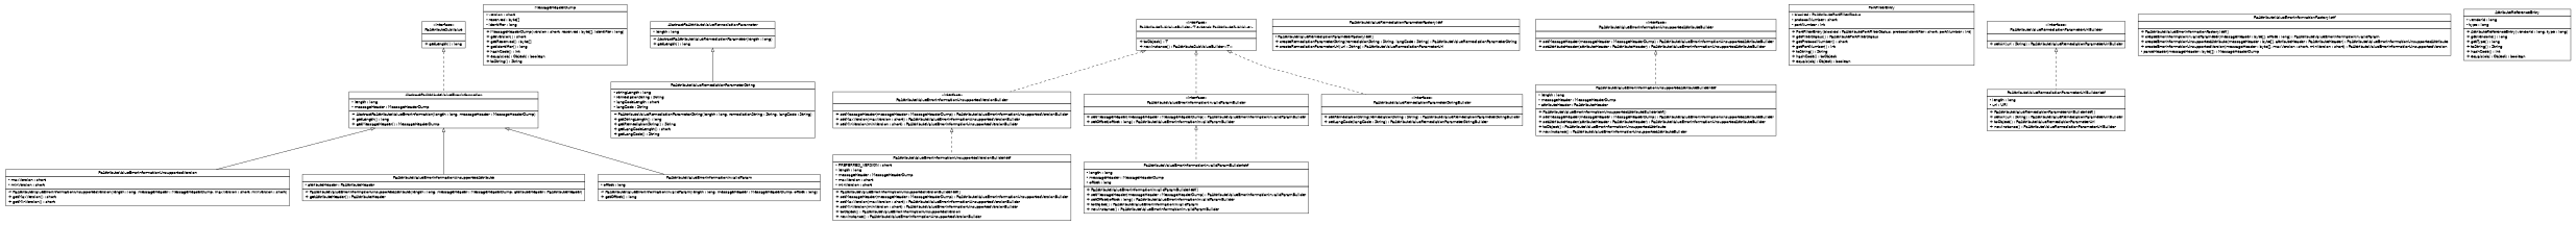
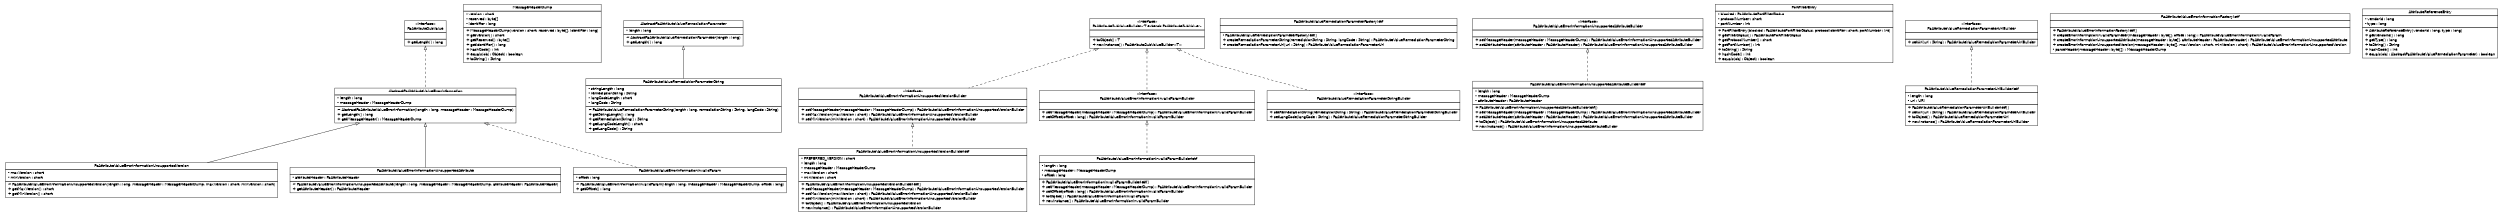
  digraph {
    nodesep=0.25
    ranksep=0.5
    node [fontcolor=black fontname=Helvetica fontsize=10.0 shape=plaintext]
    edge [arrowtail=empty dir=back fontname=Helvetica fontsize=10 headport=p labelfontname=Helvetica labelfontsize=10 tailport=p style=dashed]
    n1 [label=<<table title="org.ietf.nea.pa.attribute.util.AbstractPaAttributeValueErrorInformation" border="0" cellborder="1" cellspacing="0" cellpadding="2" port="p" href="./AbstractPaAttributeValueErrorInformation.html"> 		<tr><td><table border="0" cellspacing="0" cellpadding="1"> <tr><td align="center" balign="center"><font face="Helvetica-Oblique"> AbstractPaAttributeValueErrorInformation </font></td></tr> 		</table></td></tr> 		<tr><td><table border="0" cellspacing="0" cellpadding="1"> <tr><td align="left" balign="left"> - length : long </td></tr> <tr><td align="left" balign="left"> - messageHeader : MessageHeaderDump </td></tr> 		</table></td></tr> 		<tr><td><table border="0" cellspacing="0" cellpadding="1"> <tr><td align="left" balign="left"> ~ AbstractPaAttributeValueErrorInformation(length : long, messageHeader : MessageHeaderDump) </td></tr> <tr><td align="left" balign="left"> + getLength() : long </td></tr> <tr><td align="left" balign="left"> + getMessageHeader() : MessageHeaderDump </td></tr> 		</table></td></tr> 		</table>>]
    n2 [label=<<table title="org.ietf.nea.pa.attribute.util.PaAttributeValueErrorInformationUnsupportedVersion" border="0" cellborder="1" cellspacing="0" cellpadding="2" port="p" href="./PaAttributeValueErrorInformationUnsupportedVersion.html"> 		<tr><td><table border="0" cellspacing="0" cellpadding="1"> <tr><td align="center" balign="center"> PaAttributeValueErrorInformationUnsupportedVersion </td></tr> 		</table></td></tr> 		<tr><td><table border="0" cellspacing="0" cellpadding="1"> <tr><td align="left" balign="left"> - maxVersion : short </td></tr> <tr><td align="left" balign="left"> - minVersion : short </td></tr> 		</table></td></tr> 		<tr><td><table border="0" cellspacing="0" cellpadding="1"> <tr><td align="left" balign="left"> ~ PaAttributeValueErrorInformationUnsupportedVersion(length : long, messageHeader : MessageHeaderDump, maxVersion : short, minVersion : short) </td></tr> <tr><td align="left" balign="left"> + getMaxVersion() : short </td></tr> <tr><td align="left" balign="left"> + getMinVersion() : short </td></tr> 		</table></td></tr> 		</table>>]
    n3 [label=<<table title="org.ietf.nea.pa.attribute.util.PaAttributeValueErrorInformationUnsupportedAttribute" border="0" cellborder="1" cellspacing="0" cellpadding="2" port="p" href="./PaAttributeValueErrorInformationUnsupportedAttribute.html"> 		<tr><td><table border="0" cellspacing="0" cellpadding="1"> <tr><td align="center" balign="center"> PaAttributeValueErrorInformationUnsupportedAttribute </td></tr> 		</table></td></tr> 		<tr><td><table border="0" cellspacing="0" cellpadding="1"> <tr><td align="left" balign="left"> - attributeHeader : PaAttributeHeader </td></tr> 		</table></td></tr> 		<tr><td><table border="0" cellspacing="0" cellpadding="1"> <tr><td align="left" balign="left"> ~ PaAttributeValueErrorInformationUnsupportedAttribute(length : long, messageHeader : MessageHeaderDump, attributeHeader : PaAttributeHeader) </td></tr> <tr><td align="left" balign="left"> + getAttributeHeader() : PaAttributeHeader </td></tr> 		</table></td></tr> 		</table>>]
    n4 [label=<<table title="org.ietf.nea.pa.attribute.util.PaAttributeValueErrorInformationInvalidParam" border="0" cellborder="1" cellspacing="0" cellpadding="2" port="p" href="./PaAttributeValueErrorInformationInvalidParam.html"> 		<tr><td><table border="0" cellspacing="0" cellpadding="1"> <tr><td align="center" balign="center"> PaAttributeValueErrorInformationInvalidParam </td></tr> 		</table></td></tr> 		<tr><td><table border="0" cellspacing="0" cellpadding="1"> <tr><td align="left" balign="left"> - offset : long </td></tr> 		</table></td></tr> 		<tr><td><table border="0" cellspacing="0" cellpadding="1"> <tr><td align="left" balign="left"> ~ PaAttributeValueErrorInformationInvalidParam(length : long, messageHeader : MessageHeaderDump, offset : long) </td></tr> <tr><td align="left" balign="left"> + getOffset() : long </td></tr> 		</table></td></tr> 		</table>>]
    n5 [label=<<table title="org.ietf.nea.pa.attribute.util.MessageHeaderDump" border="0" cellborder="1" cellspacing="0" cellpadding="2" port="p" href="./MessageHeaderDump.html"> 		<tr><td><table border="0" cellspacing="0" cellpadding="1"> <tr><td align="center" balign="center"> MessageHeaderDump </td></tr> 		</table></td></tr> 		<tr><td><table border="0" cellspacing="0" cellpadding="1"> <tr><td align="left" balign="left"> - version : short </td></tr> <tr><td align="left" balign="left"> - reserved : byte[] </td></tr> <tr><td align="left" balign="left"> - identifier : long </td></tr> 		</table></td></tr> 		<tr><td><table border="0" cellspacing="0" cellpadding="1"> <tr><td align="left" balign="left"> + MessageHeaderDump(version : short, reserved : byte[], identifier : long) </td></tr> <tr><td align="left" balign="left"> + getVersion() : short </td></tr> <tr><td align="left" balign="left"> + getReserved() : byte[] </td></tr> <tr><td align="left" balign="left"> + getIdentifier() : long </td></tr> <tr><td align="left" balign="left"> + hashCode() : int </td></tr> <tr><td align="left" balign="left"> + equals(obj : Object) : boolean </td></tr> <tr><td align="left" balign="left"> + toString() : String </td></tr> 		</table></td></tr> 		</table>>]
    n6 [label=<<table title="org.ietf.nea.pa.attribute.util.AbstractPaAttributeValueRemediationParameter" border="0" cellborder="1" cellspacing="0" cellpadding="2" port="p" href="./AbstractPaAttributeValueRemediationParameter.html"> 		<tr><td><table border="0" cellspacing="0" cellpadding="1"> <tr><td align="center" balign="center"><font face="Helvetica-Oblique"> AbstractPaAttributeValueRemediationParameter </font></td></tr> 		</table></td></tr> 		<tr><td><table border="0" cellspacing="0" cellpadding="1"> <tr><td align="left" balign="left"> - length : long </td></tr> 		</table></td></tr> 		<tr><td><table border="0" cellspacing="0" cellpadding="1"> <tr><td align="left" balign="left"> ~ AbstractPaAttributeValueRemediationParameter(length : long) </td></tr> <tr><td align="left" balign="left"> + getLength() : long </td></tr> 		</table></td></tr> 		</table>>]
    n7 [label=<<table title="org.ietf.nea.pa.attribute.util.PaAttributeValueRemediationParameterString" border="0" cellborder="1" cellspacing="0" cellpadding="2" port="p" href="./PaAttributeValueRemediationParameterString.html"> 		<tr><td><table border="0" cellspacing="0" cellpadding="1"> <tr><td align="center" balign="center"> PaAttributeValueRemediationParameterString </td></tr> 		</table></td></tr> 		<tr><td><table border="0" cellspacing="0" cellpadding="1"> <tr><td align="left" balign="left"> - stringLength : long </td></tr> <tr><td align="left" balign="left"> - remediationString : String </td></tr> <tr><td align="left" balign="left"> - langCodeLength : short </td></tr> <tr><td align="left" balign="left"> - langCode : String </td></tr> 		</table></td></tr> 		<tr><td><table border="0" cellspacing="0" cellpadding="1"> <tr><td align="left" balign="left"> ~ PaAttributeValueRemediationParameterString(length : long, remediationString : String, langCode : String) </td></tr> <tr><td align="left" balign="left"> + getStringLength() : long </td></tr> <tr><td align="left" balign="left"> + getRemediationString() : String </td></tr> <tr><td align="left" balign="left"> + getLangCodeLength() : short </td></tr> <tr><td align="left" balign="left"> + getLangCode() : String </td></tr> 		</table></td></tr> 		</table>>]
    n8 [label=<<table title="org.ietf.nea.pa.attribute.util.PaAttributeValueErrorInformationUnsupportedVersionBuilder" border="0" cellborder="1" cellspacing="0" cellpadding="2" port="p" href="./PaAttributeValueErrorInformationUnsupportedVersionBuilder.html"> 		<tr><td><table border="0" cellspacing="0" cellpadding="1"> <tr><td align="center" balign="center"> &#171;interface&#187; </td></tr> <tr><td align="center" balign="center"> PaAttributeValueErrorInformationUnsupportedVersionBuilder </td></tr> 		</table></td></tr> 		<tr><td><table border="0" cellspacing="0" cellpadding="1"> <tr><td align="left" balign="left">  </td></tr> 		</table></td></tr> 		<tr><td><table border="0" cellspacing="0" cellpadding="1"> <tr><td align="left" balign="left"> + setMessageHeader(messageHeader : MessageHeaderDump) : PaAttributeValueErrorInformationUnsupportedVersionBuilder </td></tr> <tr><td align="left" balign="left"> + setMaxVersion(maxVersion : short) : PaAttributeValueErrorInformationUnsupportedVersionBuilder </td></tr> <tr><td align="left" balign="left"> + setMinVersion(minVersion : short) : PaAttributeValueErrorInformationUnsupportedVersionBuilder </td></tr> 		</table></td></tr> 		</table>>]
    n9 [label=<<table title="org.ietf.nea.pa.attribute.util.PaAttributeValueErrorInformationUnsupportedVersionBuilderIetf" border="0" cellborder="1" cellspacing="0" cellpadding="2" port="p" href="./PaAttributeValueErrorInformationUnsupportedVersionBuilderIetf.html"> 		<tr><td><table border="0" cellspacing="0" cellpadding="1"> <tr><td align="center" balign="center"> PaAttributeValueErrorInformationUnsupportedVersionBuilderIetf </td></tr> 		</table></td></tr> 		<tr><td><table border="0" cellspacing="0" cellpadding="1"> <tr><td align="left" balign="left"> - PREFERRED_VERSION : short </td></tr> <tr><td align="left" balign="left"> - length : long </td></tr> <tr><td align="left" balign="left"> - messageHeader : MessageHeaderDump </td></tr> <tr><td align="left" balign="left"> - maxVersion : short </td></tr> <tr><td align="left" balign="left"> - minVersion : short </td></tr> 		</table></td></tr> 		<tr><td><table border="0" cellspacing="0" cellpadding="1"> <tr><td align="left" balign="left"> + PaAttributeValueErrorInformationUnsupportedVersionBuilderIetf() </td></tr> <tr><td align="left" balign="left"> + setMessageHeader(messageHeader : MessageHeaderDump) : PaAttributeValueErrorInformationUnsupportedVersionBuilder </td></tr> <tr><td align="left" balign="left"> + setMaxVersion(maxVersion : short) : PaAttributeValueErrorInformationUnsupportedVersionBuilder </td></tr> <tr><td align="left" balign="left"> + setMinVersion(minVersion : short) : PaAttributeValueErrorInformationUnsupportedVersionBuilder </td></tr> <tr><td align="left" balign="left"> + toObject() : PaAttributeValueErrorInformationUnsupportedVersion </td></tr> <tr><td align="left" balign="left"> + newInstance() : PaAttributeValueErrorInformationUnsupportedVersionBuilder </td></tr> 		</table></td></tr> 		</table>>]
    n10 [label=<<table title="org.ietf.nea.pa.attribute.util.PaAttributeValueErrorInformationInvalidParamBuilderIetf" border="0" cellborder="1" cellspacing="0" cellpadding="2" port="p" href="./PaAttributeValueErrorInformationInvalidParamBuilderIetf.html"> 		<tr><td><table border="0" cellspacing="0" cellpadding="1"> <tr><td align="center" balign="center"> PaAttributeValueErrorInformationInvalidParamBuilderIetf </td></tr> 		</table></td></tr> 		<tr><td><table border="0" cellspacing="0" cellpadding="1"> <tr><td align="left" balign="left"> - length : long </td></tr> <tr><td align="left" balign="left"> - messageHeader : MessageHeaderDump </td></tr> <tr><td align="left" balign="left"> - offset : long </td></tr> 		</table></td></tr> 		<tr><td><table border="0" cellspacing="0" cellpadding="1"> <tr><td align="left" balign="left"> + PaAttributeValueErrorInformationInvalidParamBuilderIetf() </td></tr> <tr><td align="left" balign="left"> + setMessageHeader(messageHeader : MessageHeaderDump) : PaAttributeValueErrorInformationInvalidParamBuilder </td></tr> <tr><td align="left" balign="left"> + setOffset(offset : long) : PaAttributeValueErrorInformationInvalidParamBuilder </td></tr> <tr><td align="left" balign="left"> + toObject() : PaAttributeValueErrorInformationInvalidParam </td></tr> <tr><td align="left" balign="left"> + newInstance() : PaAttributeValueErrorInformationInvalidParamBuilder </td></tr> 		</table></td></tr> 		</table>>]
    n11 [label=<<table title="org.ietf.nea.pa.attribute.util.PaAttributeValueRemediationParameterFactoryIetf" border="0" cellborder="1" cellspacing="0" cellpadding="2" port="p" href="./PaAttributeValueRemediationParameterFactoryIetf.html"> 		<tr><td><table border="0" cellspacing="0" cellpadding="1"> <tr><td align="center" balign="center"> PaAttributeValueRemediationParameterFactoryIetf </td></tr> 		</table></td></tr> 		<tr><td><table border="0" cellspacing="0" cellpadding="1"> <tr><td align="left" balign="left">  </td></tr> 		</table></td></tr> 		<tr><td><table border="0" cellspacing="0" cellpadding="1"> <tr><td align="left" balign="left"> - PaAttributeValueRemediationParameterFactoryIetf() </td></tr> <tr><td align="left" balign="left"> + createRemediationParameterString(remediationString : String, langCode : String) : PaAttributeValueRemediationParameterString </td></tr> <tr><td align="left" balign="left"> + createRemediationParameterUri(uri : String) : PaAttributeValueRemediationParameterUri </td></tr> 		</table></td></tr> 		</table>>]
    n12 [label=<<table title="org.ietf.nea.pa.attribute.util.PaAttributeValueErrorInformationUnsupportedAttributeBuilder" border="0" cellborder="1" cellspacing="0" cellpadding="2" port="p" href="./PaAttributeValueErrorInformationUnsupportedAttributeBuilder.html"> 		<tr><td><table border="0" cellspacing="0" cellpadding="1"> <tr><td align="center" balign="center"> &#171;interface&#187; </td></tr> <tr><td align="center" balign="center"> PaAttributeValueErrorInformationUnsupportedAttributeBuilder </td></tr> 		</table></td></tr> 		<tr><td><table border="0" cellspacing="0" cellpadding="1"> <tr><td align="left" balign="left">  </td></tr> 		</table></td></tr> 		<tr><td><table border="0" cellspacing="0" cellpadding="1"> <tr><td align="left" balign="left"> + setMessageHeader(messageHeader : MessageHeaderDump) : PaAttributeValueErrorInformationUnsupportedAttributeBuilder </td></tr> <tr><td align="left" balign="left"> + setAttributeHeader(attributeHeader : PaAttributeHeader) : PaAttributeValueErrorInformationUnsupportedAttributeBuilder </td></tr> 		</table></td></tr> 		</table>>]
    n13 [label=<<table title="org.ietf.nea.pa.attribute.util.PaAttributeValueErrorInformationUnsupportedAttributeBuilderIetf" border="0" cellborder="1" cellspacing="0" cellpadding="2" port="p" href="./PaAttributeValueErrorInformationUnsupportedAttributeBuilderIetf.html"> 		<tr><td><table border="0" cellspacing="0" cellpadding="1"> <tr><td align="center" balign="center"> PaAttributeValueErrorInformationUnsupportedAttributeBuilderIetf </td></tr> 		</table></td></tr> 		<tr><td><table border="0" cellspacing="0" cellpadding="1"> <tr><td align="left" balign="left"> - length : long </td></tr> <tr><td align="left" balign="left"> - messageHeader : MessageHeaderDump </td></tr> <tr><td align="left" balign="left"> - attributeHeader : PaAttributeHeader </td></tr> 		</table></td></tr> 		<tr><td><table border="0" cellspacing="0" cellpadding="1"> <tr><td align="left" balign="left"> + PaAttributeValueErrorInformationUnsupportedAttributeBuilderIetf() </td></tr> <tr><td align="left" balign="left"> + setMessageHeader(messageHeader : MessageHeaderDump) : PaAttributeValueErrorInformationUnsupportedAttributeBuilder </td></tr> <tr><td align="left" balign="left"> + setAttributeHeader(attributeHeader : PaAttributeHeader) : PaAttributeValueErrorInformationUnsupportedAttributeBuilder </td></tr> <tr><td align="left" balign="left"> + toObject() : PaAttributeValueErrorInformationUnsupportedAttribute </td></tr> <tr><td align="left" balign="left"> + newInstance() : PaAttributeValueErrorInformationUnsupportedAttributeBuilder </td></tr> 		</table></td></tr> 		</table>>]
-   n14 [label=<<table title="org.ietf.nea.pa.attribute.util.PortFilterEntry" border="0" cellborder="1" cellspacing="0" cellpadding="2" port="p" href="./PortFilterEntry.html"> 		<tr><td><table border="0" cellspacing="0" cellpadding="1"> <tr><td align="center" balign="center"> PortFilterEntry </td></tr> 		</table></td></tr> 		<tr><td><table border="0" cellspacing="0" cellpadding="1"> <tr><td align="left" balign="left"> - blocked : PaAttributePortFilterStatus </td></tr> <tr><td align="left" balign="left"> - protocolNumber : short </td></tr> <tr><td align="left" balign="left"> - portNumber : int </td></tr> 		</table></td></tr> 		<tr><td><table border="0" cellspacing="0" cellpadding="1"> <tr><td align="left" balign="left"> + PortFilterEntry(blocked : PaAttributePortFilterStatus, protocolIdentifier : short, portNumber : int) </td></tr> <tr><td align="left" balign="left"> + getFilterStatus() : PaAttributePortFilterStatus </td></tr> <tr><td align="left" balign="left"> + getProtocolNumber() : short </td></tr> <tr><td align="left" balign="left"> + getPortNumber() : int </td></tr> <tr><td align="left" balign="left"> + toString() : String </td></tr> <tr><td align="left" balign="left"> + hashCode() : toObject </td></tr> <tr><td align="left" balign="left"> + equals(obj : Object) : boolean </td></tr> 		</table></td></tr> 		</table>>]
+   n14 [label=<<table title="org.ietf.nea.pa.attribute.util.PortFilterEntry" border="0" cellborder="1" cellspacing="0" cellpadding="2" port="p" href="./PortFilterEntry.html"> 		<tr><td><table border="0" cellspacing="0" cellpadding="1"> <tr><td align="center" balign="center"> PortFilterEntry </td></tr> 		</table></td></tr> 		<tr><td><table border="0" cellspacing="0" cellpadding="1"> <tr><td align="left" balign="left"> - blocked : PaAttributePortFilterStatus </td></tr> <tr><td align="left" balign="left"> - protocolNumber : short </td></tr> <tr><td align="left" balign="left"> - portNumber : int </td></tr> 		</table></td></tr> 		<tr><td><table border="0" cellspacing="0" cellpadding="1"> <tr><td align="left" balign="left"> + PortFilterEntry(blocked : PaAttributePortFilterStatus, protocolIdentifier : short, portNumber : int) </td></tr> <tr><td align="left" balign="left"> + getFilterStatus() : PaAttributePortFilterStatus </td></tr> <tr><td align="left" balign="left"> + getProtocolNumber() : short </td></tr> <tr><td align="left" balign="left"> + getPortNumber() : int </td></tr> <tr><td align="left" balign="left"> + toString() : String </td></tr> <tr><td align="left" balign="left"> + hashCode() : int </td></tr> <tr><td align="left" balign="left"> + equals(obj : Object) : boolean </td></tr> 		</table></td></tr> 		</table>>]
    n15 [label=<<table title="org.ietf.nea.pa.attribute.util.PaAttributeValueErrorInformationInvalidParamBuilder" border="0" cellborder="1" cellspacing="0" cellpadding="2" port="p" href="./PaAttributeValueErrorInformationInvalidParamBuilder.html"> 		<tr><td><table border="0" cellspacing="0" cellpadding="1"> <tr><td align="center" balign="center"> &#171;interface&#187; </td></tr> <tr><td align="center" balign="center"> PaAttributeValueErrorInformationInvalidParamBuilder </td></tr> 		</table></td></tr> 		<tr><td><table border="0" cellspacing="0" cellpadding="1"> <tr><td align="left" balign="left">  </td></tr> 		</table></td></tr> 		<tr><td><table border="0" cellspacing="0" cellpadding="1"> <tr><td align="left" balign="left"> + setMessageHeader(messageHeader : MessageHeaderDump) : PaAttributeValueErrorInformationInvalidParamBuilder </td></tr> <tr><td align="left" balign="left"> + setOffset(offset : long) : PaAttributeValueErrorInformationInvalidParamBuilder </td></tr> 		</table></td></tr> 		</table>>]
    n16 [label=<<table title="org.ietf.nea.pa.attribute.util.PaAttributeValueRemediationParameterUriBuilderIetf" border="0" cellborder="1" cellspacing="0" cellpadding="2" port="p" href="./PaAttributeValueRemediationParameterUriBuilderIetf.html"> 		<tr><td><table border="0" cellspacing="0" cellpadding="1"> <tr><td align="center" balign="center"> PaAttributeValueRemediationParameterUriBuilderIetf </td></tr> 		</table></td></tr> 		<tr><td><table border="0" cellspacing="0" cellpadding="1"> <tr><td align="left" balign="left"> - length : long </td></tr> <tr><td align="left" balign="left"> - uri : URI </td></tr> 		</table></td></tr> 		<tr><td><table border="0" cellspacing="0" cellpadding="1"> <tr><td align="left" balign="left"> + PaAttributeValueRemediationParameterUriBuilderIetf() </td></tr> <tr><td align="left" balign="left"> + setUri(uri : String) : PaAttributeValueRemediationParameterUriBuilder </td></tr> <tr><td align="left" balign="left"> + toObject() : PaAttributeValueRemediationParameterUri </td></tr> <tr><td align="left" balign="left"> + newInstance() : PaAttributeValueRemediationParameterUriBuilder </td></tr> 		</table></td></tr> 		</table>>]
    n17 [label=<<table title="org.ietf.nea.pa.attribute.util.PaAttributeValueRemediationParameterUriBuilder" border="0" cellborder="1" cellspacing="0" cellpadding="2" port="p" href="./PaAttributeValueRemediationParameterUriBuilder.html"> 		<tr><td><table border="0" cellspacing="0" cellpadding="1"> <tr><td align="center" balign="center"> &#171;interface&#187; </td></tr> <tr><td align="center" balign="center"> PaAttributeValueRemediationParameterUriBuilder </td></tr> 		</table></td></tr> 		<tr><td><table border="0" cellspacing="0" cellpadding="1"> <tr><td align="left" balign="left">  </td></tr> 		</table></td></tr> 		<tr><td><table border="0" cellspacing="0" cellpadding="1"> <tr><td align="left" balign="left"> + setUri(uri : String) : PaAttributeValueRemediationParameterUriBuilder </td></tr> 		</table></td></tr> 		</table>>]
    n18 [label=<<table title="org.ietf.nea.pa.attribute.util.PaAttributeValueErrorInformationFactoryIetf" border="0" cellborder="1" cellspacing="0" cellpadding="2" port="p" href="./PaAttributeValueErrorInformationFactoryIetf.html"> 		<tr><td><table border="0" cellspacing="0" cellpadding="1"> <tr><td align="center" balign="center"><font face="Helvetica-Oblique"> PaAttributeValueErrorInformationFactoryIetf </font></td></tr> 		</table></td></tr> 		<tr><td><table border="0" cellspacing="0" cellpadding="1"> <tr><td align="left" balign="left">  </td></tr> 		</table></td></tr> 		<tr><td><table border="0" cellspacing="0" cellpadding="1"> <tr><td align="left" balign="left"> + PaAttributeValueErrorInformationFactoryIetf() </td></tr> <tr><td align="left" balign="left"> + createErrorInformationInvalidParameter(messageHeader : byte[], offset : long) : PaAttributeValueErrorInformationInvalidParam </td></tr> <tr><td align="left" balign="left"> + createErrorInformationUnsupportedAttribute(messageHeader : byte[], attributeHeader : PaAttributeHeader) : PaAttributeValueErrorInformationUnsupportedAttribute </td></tr> <tr><td align="left" balign="left"> + createErrorInformationUnsupportedVersion(messageHeader : byte[], maxVersion : short, minVersion : short) : PaAttributeValueErrorInformationUnsupportedVersion </td></tr> <tr><td align="left" balign="left"> - parseHeader(messageHeader : byte[]) : MessageHeaderDump </td></tr> 		</table></td></tr> 		</table>>]
    n19 [label=<<table title="org.ietf.nea.pa.attribute.util.PaAttributeValueRemediationParameterStringBuilder" border="0" cellborder="1" cellspacing="0" cellpadding="2" port="p" href="./PaAttributeValueRemediationParameterStringBuilder.html"> 		<tr><td><table border="0" cellspacing="0" cellpadding="1"> <tr><td align="center" balign="center"> &#171;interface&#187; </td></tr> <tr><td align="center" balign="center"> PaAttributeValueRemediationParameterStringBuilder </td></tr> 		</table></td></tr> 		<tr><td><table border="0" cellspacing="0" cellpadding="1"> <tr><td align="left" balign="left">  </td></tr> 		</table></td></tr> 		<tr><td><table border="0" cellspacing="0" cellpadding="1"> <tr><td align="left" balign="left"> + setRemediationString(remediationString : String) : PaAttributeValueRemediationParameterStringBuilder </td></tr> <tr><td align="left" balign="left"> + setLangCode(langCode : String) : PaAttributeValueRemediationParameterStringBuilder </td></tr> 		</table></td></tr> 		</table>>]
    n20 [label=<<table title="org.ietf.nea.pa.attribute.util.PaAttributeSubValueBuilder" border="0" cellborder="1" cellspacing="0" cellpadding="2" port="p" href="./PaAttributeSubValueBuilder.html"> 		<tr><td><table border="0" cellspacing="0" cellpadding="1"> <tr><td align="center" balign="center"> &#171;interface&#187; </td></tr> <tr><td align="center" balign="center"> PaAttributeSubValueBuilder&lt;T extends PaAttributeSubValue&gt; </td></tr> 		</table></td></tr> 		<tr><td><table border="0" cellspacing="0" cellpadding="1"> <tr><td align="left" balign="left">  </td></tr> 		</table></td></tr> 		<tr><td><table border="0" cellspacing="0" cellpadding="1"> <tr><td align="left" balign="left"> + toObject() : T </td></tr> <tr><td align="left" balign="left"> + newInstance() : PaAttributeSubValueBuilder&lt;T&gt; </td></tr> 		</table></td></tr> 		</table>>]
-   n21 [label=<<table title="org.ietf.nea.pa.attribute.util.AttributeReferenceEntry" border="0" cellborder="1" cellspacing="0" cellpadding="2" port="p" href="./AttributeReferenceEntry.html"> 		<tr><td><table border="0" cellspacing="0" cellpadding="1"> <tr><td align="center" balign="center"> AttributeReferenceEntry </td></tr> 		</table></td></tr> 		<tr><td><table border="0" cellspacing="0" cellpadding="1"> <tr><td align="left" balign="left"> - vendorId : long </td></tr> <tr><td align="left" balign="left"> - type : long </td></tr> 		</table></td></tr> 		<tr><td><table border="0" cellspacing="0" cellpadding="1"> <tr><td align="left" balign="left"> + AttributeReferenceEntry(vendorId : long, type : long) </td></tr> <tr><td align="left" balign="left"> + getVendorId() : long </td></tr> <tr><td align="left" balign="left"> + getType() : long </td></tr> <tr><td align="left" balign="left"> + toString() : String </td></tr> <tr><td align="left" balign="left"> + hashCode() : int </td></tr> <tr><td align="left" balign="left"> + equals(obj : Object) : boolean </td></tr> 		</table></td></tr> 		</table>>]
+   n21 [label=<<table title="org.ietf.nea.pa.attribute.util.AttributeReferenceEntry" border="0" cellborder="1" cellspacing="0" cellpadding="2" port="p" href="./AttributeReferenceEntry.html"> 		<tr><td><table border="0" cellspacing="0" cellpadding="1"> <tr><td align="center" balign="center"> AttributeReferenceEntry </td></tr> 		</table></td></tr> 		<tr><td><table border="0" cellspacing="0" cellpadding="1"> <tr><td align="left" balign="left"> - vendorId : long </td></tr> <tr><td align="left" balign="left"> - type : long </td></tr> 		</table></td></tr> 		<tr><td><table border="0" cellspacing="0" cellpadding="1"> <tr><td align="left" balign="left"> + AttributeReferenceEntry(vendorId : long, type : long) </td></tr> <tr><td align="left" balign="left"> + getVendorId() : long </td></tr> <tr><td align="left" balign="left"> + getType() : long </td></tr> <tr><td align="left" balign="left"> + toString() : String </td></tr> <tr><td align="left" balign="left"> + hashCode() : int </td></tr> <tr><td align="left" balign="left"> + equals(obj : AbstractPaAttributeValueRemediationParameter) : boolean </td></tr> 		</table></td></tr> 		</table>>]
    n22 [label=<<table title="org.ietf.nea.pa.attribute.util.PaAttributeSubValue" border="0" cellborder="1" cellspacing="0" cellpadding="2" port="p" href="./PaAttributeSubValue.html"> 		<tr><td><table border="0" cellspacing="0" cellpadding="1"> <tr><td align="center" balign="center"> &#171;interface&#187; </td></tr> <tr><td align="center" balign="center"> PaAttributeSubValue </td></tr> 		</table></td></tr> 		<tr><td><table border="0" cellspacing="0" cellpadding="1"> <tr><td align="left" balign="left">  </td></tr> 		</table></td></tr> 		<tr><td><table border="0" cellspacing="0" cellpadding="1"> <tr><td align="left" balign="left"> + getLength() : long </td></tr> 		</table></td></tr> 		</table>>]
    n1 -> n2 [style=""]
    n1 -> n3 [style=""]
-   n1 -> n4 [style=""]
+   n1 -> n4
    n6 -> n7 [style=""]
    n8 -> n9
    n12 -> n13
    n15 -> n10
    n17 -> n16
    n20 -> n8
    n20 -> n15
    n20 -> n19
    n22 -> n1
  }
